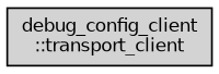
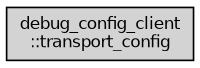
  digraph {
    rankdir=TB
-   n1 [color=black fillcolor=lightgrey fontname=Helvetica fontsize=10 height=0.2 label="debug_config_client\l::transport_client" shape=record style=filled width=0.4]
+   n1 [color=black fillcolor=lightgrey fontname=Helvetica fontsize=10 height=0.2 label="debug_config_client\l::transport_config" shape=record style=filled width=0.4]
  }
